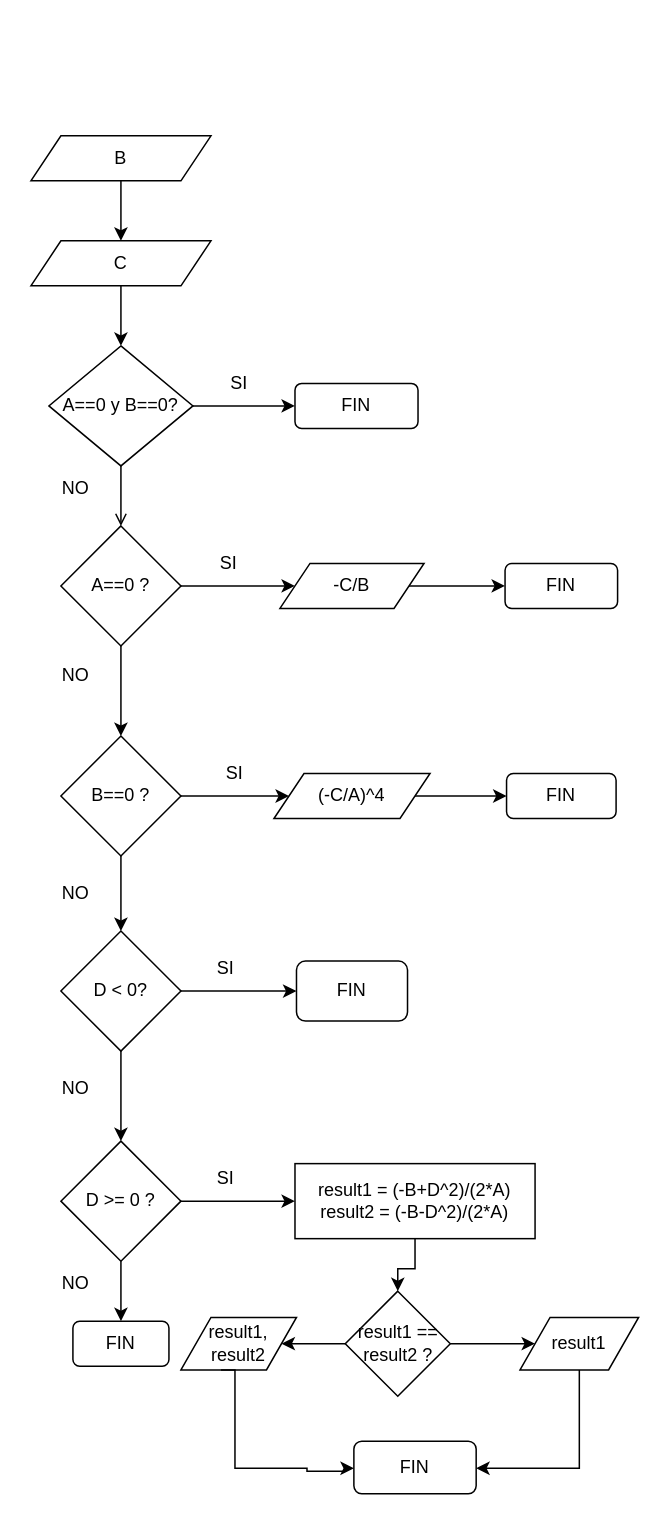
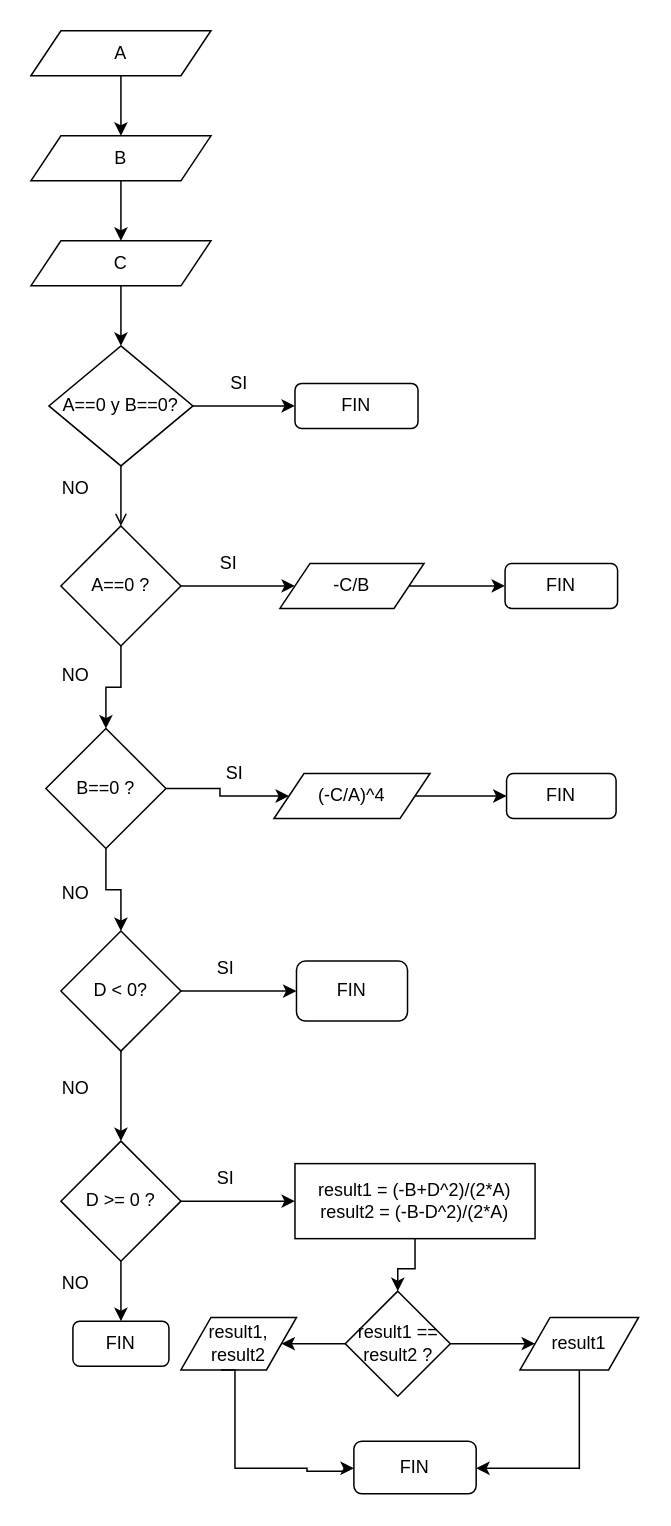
  <mxCell id="0" />
  <mxCell id="1" parent="0" />
+ <mxCell id="2" value="" style="edgeStyle=orthogonalEdgeStyle;rounded=0;orthogonalLoop=1;jettySize=auto;html=1;" parent="1" source="3" target="5" edge="1"><mxGeometry relative="1" as="geometry" /></mxCell>
+ <mxCell id="3" value="A" style="shape=parallelogram;perimeter=parallelogramPerimeter;whiteSpace=wrap;html=1;fixedSize=1;" parent="1" vertex="1"><mxGeometry x="20" y="20" width="120" height="30" as="geometry" /></mxCell>
  <mxCell id="4" value="" style="edgeStyle=orthogonalEdgeStyle;rounded=0;orthogonalLoop=1;jettySize=auto;html=1;" parent="1" source="5" target="7" edge="1"><mxGeometry relative="1" as="geometry" /></mxCell>
  <mxCell id="5" value="B" style="shape=parallelogram;perimeter=parallelogramPerimeter;whiteSpace=wrap;html=1;fixedSize=1;" parent="1" vertex="1"><mxGeometry x="20" y="90" width="120" height="30" as="geometry" /></mxCell>
  <mxCell id="6" value="" style="edgeStyle=orthogonalEdgeStyle;rounded=0;orthogonalLoop=1;jettySize=auto;html=1;" parent="1" source="7" target="10" edge="1"><mxGeometry relative="1" as="geometry" /></mxCell>
  <mxCell id="7" value="C" style="shape=parallelogram;perimeter=parallelogramPerimeter;whiteSpace=wrap;html=1;fixedSize=1;" parent="1" vertex="1"><mxGeometry x="20" y="160" width="120" height="30" as="geometry" /></mxCell>
  <mxCell id="8" value="" style="edgeStyle=orthogonalEdgeStyle;rounded=0;orthogonalLoop=1;jettySize=auto;html=1;" parent="1" source="10" target="11" edge="1"><mxGeometry relative="1" as="geometry" /></mxCell>
  <mxCell id="9" value="" style="edgeStyle=orthogonalEdgeStyle;rounded=0;orthogonalLoop=1;jettySize=auto;html=1;endArrow=open;" parent="1" source="10" target="14" edge="1"><mxGeometry relative="1" as="geometry" /></mxCell>
  <mxCell id="10" value="A==0 y B==0?" style="rhombus;whiteSpace=wrap;html=1;" parent="1" vertex="1"><mxGeometry x="32" y="230" width="96" height="80" as="geometry" /></mxCell>
  <mxCell id="11" value="FIN" style="rounded=1;whiteSpace=wrap;html=1;" parent="1" vertex="1"><mxGeometry x="196" y="255" width="82" height="30" as="geometry" /></mxCell>
  <mxCell id="12" value="" style="edgeStyle=orthogonalEdgeStyle;rounded=0;orthogonalLoop=1;jettySize=auto;html=1;" parent="1" source="14" target="16" edge="1"><mxGeometry relative="1" as="geometry" /></mxCell>
  <mxCell id="13" value="" style="edgeStyle=orthogonalEdgeStyle;rounded=0;orthogonalLoop=1;jettySize=auto;html=1;" parent="1" source="14" target="20" edge="1"><mxGeometry relative="1" as="geometry" /></mxCell>
  <mxCell id="14" value="A==0 ?" style="rhombus;whiteSpace=wrap;html=1;" parent="1" vertex="1"><mxGeometry x="40" y="350" width="80" height="80" as="geometry" /></mxCell>
  <mxCell id="15" value="" style="edgeStyle=orthogonalEdgeStyle;rounded=0;orthogonalLoop=1;jettySize=auto;html=1;" parent="1" source="16" target="17" edge="1"><mxGeometry relative="1" as="geometry" /></mxCell>
  <mxCell id="16" value="-C/B" style="shape=parallelogram;perimeter=parallelogramPerimeter;whiteSpace=wrap;html=1;fixedSize=1;" parent="1" vertex="1"><mxGeometry x="186" y="375" width="96" height="30" as="geometry" /></mxCell>
  <mxCell id="17" value="FIN" style="rounded=1;whiteSpace=wrap;html=1;" parent="1" vertex="1"><mxGeometry x="336" y="375" width="75" height="30" as="geometry" /></mxCell>
  <mxCell id="18" value="" style="edgeStyle=orthogonalEdgeStyle;rounded=0;orthogonalLoop=1;jettySize=auto;html=1;" parent="1" source="20" target="22" edge="1"><mxGeometry relative="1" as="geometry" /></mxCell>
  <mxCell id="19" value="" style="edgeStyle=orthogonalEdgeStyle;rounded=0;orthogonalLoop=1;jettySize=auto;html=1;" parent="1" source="20" target="26" edge="1"><mxGeometry relative="1" as="geometry" /></mxCell>
- <mxCell id="20" value="B==0 ?" style="rhombus;whiteSpace=wrap;html=1;" parent="1" vertex="1"><mxGeometry x="40" y="490" width="80" height="80" as="geometry" /></mxCell>
+ <mxCell id="20" value="B==0 ?" style="rhombus;whiteSpace=wrap;html=1;" parent="1" vertex="1"><mxGeometry x="30" y="485" width="80" height="80" as="geometry" /></mxCell>
  <mxCell id="21" value="" style="edgeStyle=orthogonalEdgeStyle;rounded=0;orthogonalLoop=1;jettySize=auto;html=1;" parent="1" source="22" target="23" edge="1"><mxGeometry relative="1" as="geometry" /></mxCell>
  <mxCell id="22" value="(-C/A)^4" style="shape=parallelogram;perimeter=parallelogramPerimeter;whiteSpace=wrap;html=1;fixedSize=1;" parent="1" vertex="1"><mxGeometry x="182" y="515" width="104" height="30" as="geometry" /></mxCell>
  <mxCell id="23" value="FIN" style="rounded=1;whiteSpace=wrap;html=1;" parent="1" vertex="1"><mxGeometry x="337" y="515" width="73" height="30" as="geometry" /></mxCell>
  <mxCell id="24" value="" style="edgeStyle=orthogonalEdgeStyle;rounded=0;orthogonalLoop=1;jettySize=auto;html=1;" parent="1" source="26" target="27" edge="1"><mxGeometry relative="1" as="geometry" /></mxCell>
  <mxCell id="25" value="" style="edgeStyle=orthogonalEdgeStyle;rounded=0;orthogonalLoop=1;jettySize=auto;html=1;" parent="1" source="26" target="30" edge="1"><mxGeometry relative="1" as="geometry" /></mxCell>
  <mxCell id="26" value="D &amp;lt; 0?" style="rhombus;whiteSpace=wrap;html=1;" parent="1" vertex="1"><mxGeometry x="40" y="620" width="80" height="80" as="geometry" /></mxCell>
  <mxCell id="27" value="FIN" style="rounded=1;whiteSpace=wrap;html=1;" parent="1" vertex="1"><mxGeometry x="197" y="640" width="74" height="40" as="geometry" /></mxCell>
  <mxCell id="28" value="" style="edgeStyle=orthogonalEdgeStyle;rounded=0;orthogonalLoop=1;jettySize=auto;html=1;" parent="1" source="30" target="32" edge="1"><mxGeometry relative="1" as="geometry" /></mxCell>
  <mxCell id="29" value="" style="edgeStyle=orthogonalEdgeStyle;rounded=0;orthogonalLoop=1;jettySize=auto;html=1;" parent="1" source="30" target="41" edge="1"><mxGeometry relative="1" as="geometry" /></mxCell>
  <mxCell id="30" value="D &amp;gt;= 0 ?" style="rhombus;whiteSpace=wrap;html=1;" parent="1" vertex="1"><mxGeometry x="40" y="760" width="80" height="80" as="geometry" /></mxCell>
  <mxCell id="31" value="" style="edgeStyle=orthogonalEdgeStyle;rounded=0;orthogonalLoop=1;jettySize=auto;html=1;" parent="1" source="32" target="35" edge="1"><mxGeometry relative="1" as="geometry" /></mxCell>
  <mxCell id="32" value="result1 = (-B+D^2)/(2*A)&lt;div&gt;result2 = (-B-D^2)/(2*A)&lt;/div&gt;" style="whiteSpace=wrap;html=1;" parent="1" vertex="1"><mxGeometry x="196" y="775" width="160" height="50" as="geometry" /></mxCell>
  <mxCell id="33" value="" style="edgeStyle=orthogonalEdgeStyle;rounded=0;orthogonalLoop=1;jettySize=auto;html=1;" parent="1" source="35" target="37" edge="1"><mxGeometry relative="1" as="geometry" /></mxCell>
  <mxCell id="34" value="" style="edgeStyle=orthogonalEdgeStyle;rounded=0;orthogonalLoop=1;jettySize=auto;html=1;" parent="1" source="35" target="39" edge="1"><mxGeometry relative="1" as="geometry" /></mxCell>
  <mxCell id="35" value="result1 == result2 ?" style="rhombus;whiteSpace=wrap;html=1;" parent="1" vertex="1"><mxGeometry x="229.5" y="860" width="70" height="70" as="geometry" /></mxCell>
  <mxCell id="36" value="" style="edgeStyle=orthogonalEdgeStyle;rounded=0;orthogonalLoop=1;jettySize=auto;html=1;" parent="1" source="37" target="38" edge="1"><mxGeometry relative="1" as="geometry"><Array as="points"><mxPoint x="386" y="978" /></Array></mxGeometry></mxCell>
  <mxCell id="37" value="result1" style="shape=parallelogram;perimeter=parallelogramPerimeter;whiteSpace=wrap;html=1;fixedSize=1;" parent="1" vertex="1"><mxGeometry x="346" y="877.5" width="79" height="35" as="geometry" /></mxCell>
  <mxCell id="38" value="FIN" style="rounded=1;whiteSpace=wrap;html=1;" parent="1" vertex="1"><mxGeometry x="235.25" y="960" width="81.5" height="35" as="geometry" /></mxCell>
  <mxCell id="39" value="result1, result2" style="shape=parallelogram;perimeter=parallelogramPerimeter;whiteSpace=wrap;html=1;fixedSize=1;" parent="1" vertex="1"><mxGeometry x="120" y="877.5" width="77" height="35" as="geometry" /></mxCell>
  <mxCell id="40" value="" style="edgeStyle=orthogonalEdgeStyle;rounded=0;orthogonalLoop=1;jettySize=auto;html=1;exitX=0.5;exitY=1;exitDx=0;exitDy=0;" parent="1" target="38" edge="1"><mxGeometry relative="1" as="geometry"><mxPoint x="146.7" y="912.5" as="sourcePoint" /><mxPoint x="229.45" y="968.75" as="targetPoint" /><Array as="points"><mxPoint x="156" y="913" /><mxPoint x="156" y="978" /><mxPoint x="204" y="978" /><mxPoint x="204" y="980" /><mxPoint x="229" y="980" /><mxPoint x="229" y="978" /></Array></mxGeometry></mxCell>
  <mxCell id="41" value="FIN" style="rounded=1;whiteSpace=wrap;html=1;" parent="1" vertex="1"><mxGeometry x="48" y="880" width="64" height="30" as="geometry" /></mxCell>
  <mxCell id="42" value="SI" style="text;strokeColor=none;align=center;fillColor=none;html=1;verticalAlign=middle;whiteSpace=wrap;rounded=0;" parent="1" vertex="1"><mxGeometry x="128.5" y="240" width="60" height="30" as="geometry" /></mxCell>
  <mxCell id="43" value="SI" style="text;strokeColor=none;align=center;fillColor=none;html=1;verticalAlign=middle;whiteSpace=wrap;rounded=0;" parent="1" vertex="1"><mxGeometry x="122" y="360" width="60" height="30" as="geometry" /></mxCell>
  <mxCell id="44" value="SI" style="text;strokeColor=none;align=center;fillColor=none;html=1;verticalAlign=middle;whiteSpace=wrap;rounded=0;" parent="1" vertex="1"><mxGeometry x="126" y="500" width="60" height="30" as="geometry" /></mxCell>
  <mxCell id="45" value="SI" style="text;strokeColor=none;align=center;fillColor=none;html=1;verticalAlign=middle;whiteSpace=wrap;rounded=0;" parent="1" vertex="1"><mxGeometry x="120" y="630" width="60" height="30" as="geometry" /></mxCell>
  <mxCell id="46" value="SI" style="text;strokeColor=none;align=center;fillColor=none;html=1;verticalAlign=middle;whiteSpace=wrap;rounded=0;" parent="1" vertex="1"><mxGeometry x="120" y="770" width="60" height="30" as="geometry" /></mxCell>
  <mxCell id="47" value="NO" style="text;strokeColor=none;align=center;fillColor=none;html=1;verticalAlign=middle;whiteSpace=wrap;rounded=0;" parent="1" vertex="1"><mxGeometry x="20" y="840" width="60" height="30" as="geometry" /></mxCell>
  <mxCell id="48" value="NO" style="text;strokeColor=none;align=center;fillColor=none;html=1;verticalAlign=middle;whiteSpace=wrap;rounded=0;" parent="1" vertex="1"><mxGeometry x="20" y="435" width="60" height="30" as="geometry" /></mxCell>
  <mxCell id="49" value="NO" style="text;strokeColor=none;align=center;fillColor=none;html=1;verticalAlign=middle;whiteSpace=wrap;rounded=0;" parent="1" vertex="1"><mxGeometry x="20" y="310" width="60" height="30" as="geometry" /></mxCell>
  <mxCell id="50" value="NO" style="text;strokeColor=none;align=center;fillColor=none;html=1;verticalAlign=middle;whiteSpace=wrap;rounded=0;" parent="1" vertex="1"><mxGeometry x="20" y="580" width="60" height="30" as="geometry" /></mxCell>
  <mxCell id="51" value="NO" style="text;strokeColor=none;align=center;fillColor=none;html=1;verticalAlign=middle;whiteSpace=wrap;rounded=0;" parent="1" vertex="1"><mxGeometry x="20" y="710" width="60" height="30" as="geometry" /></mxCell>
